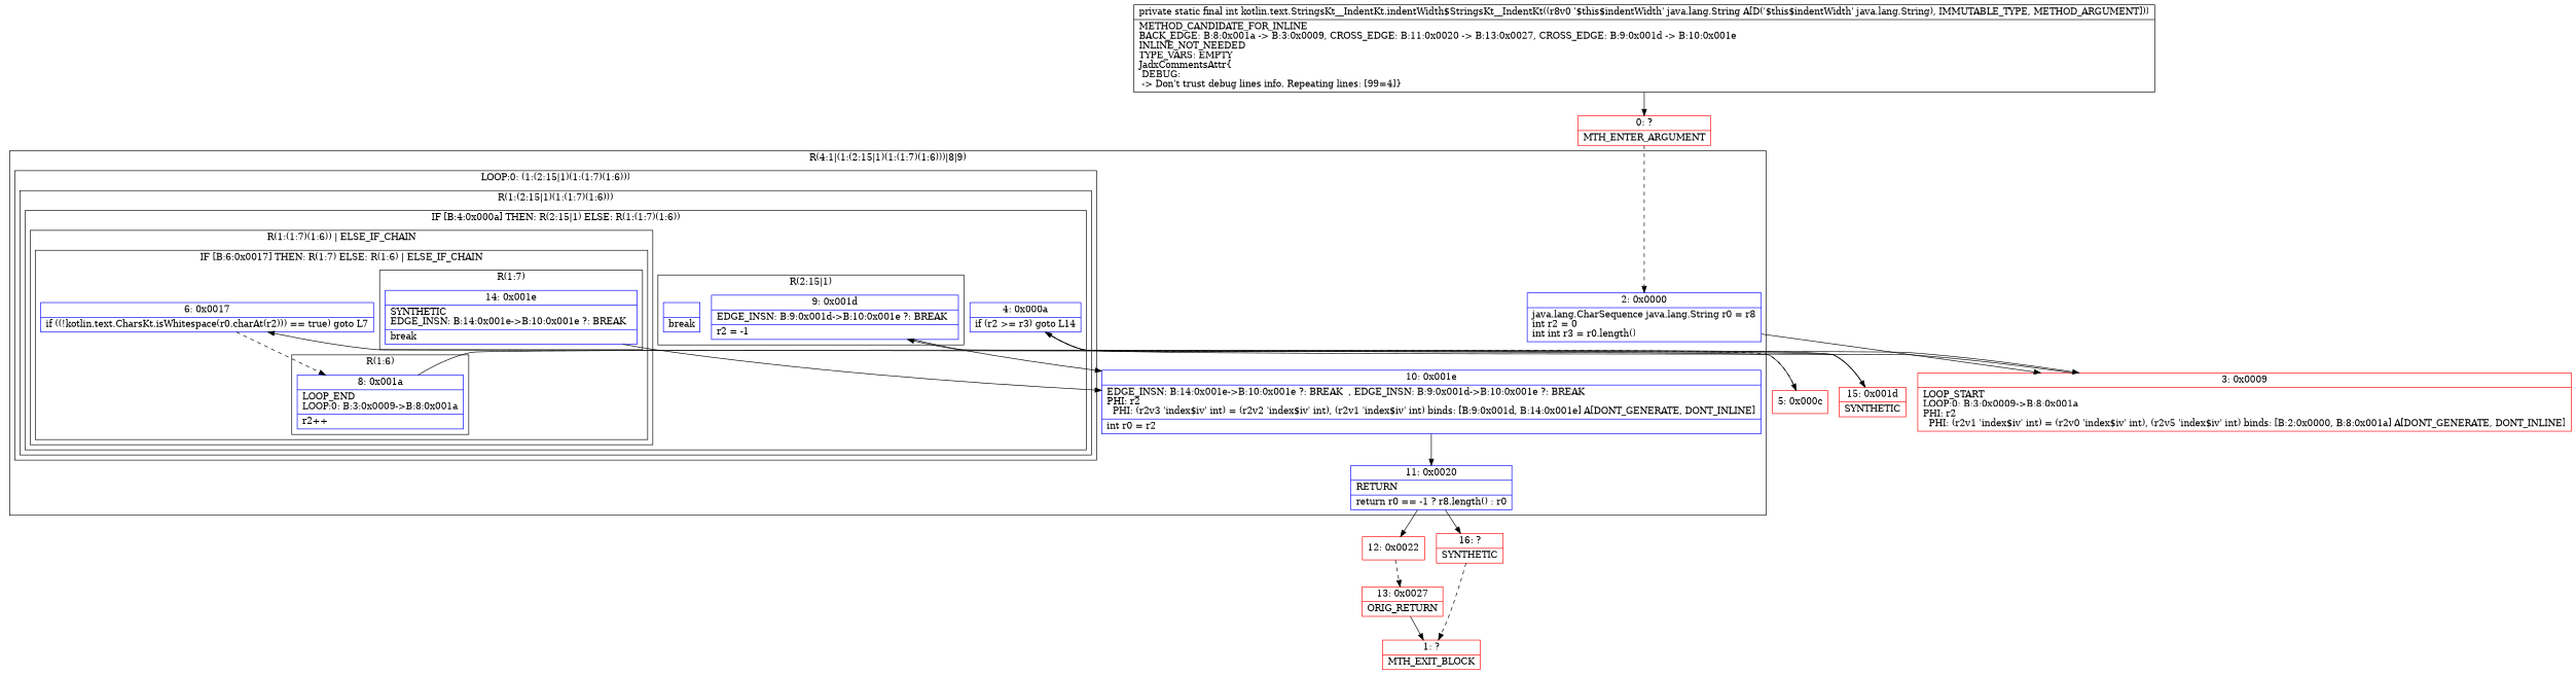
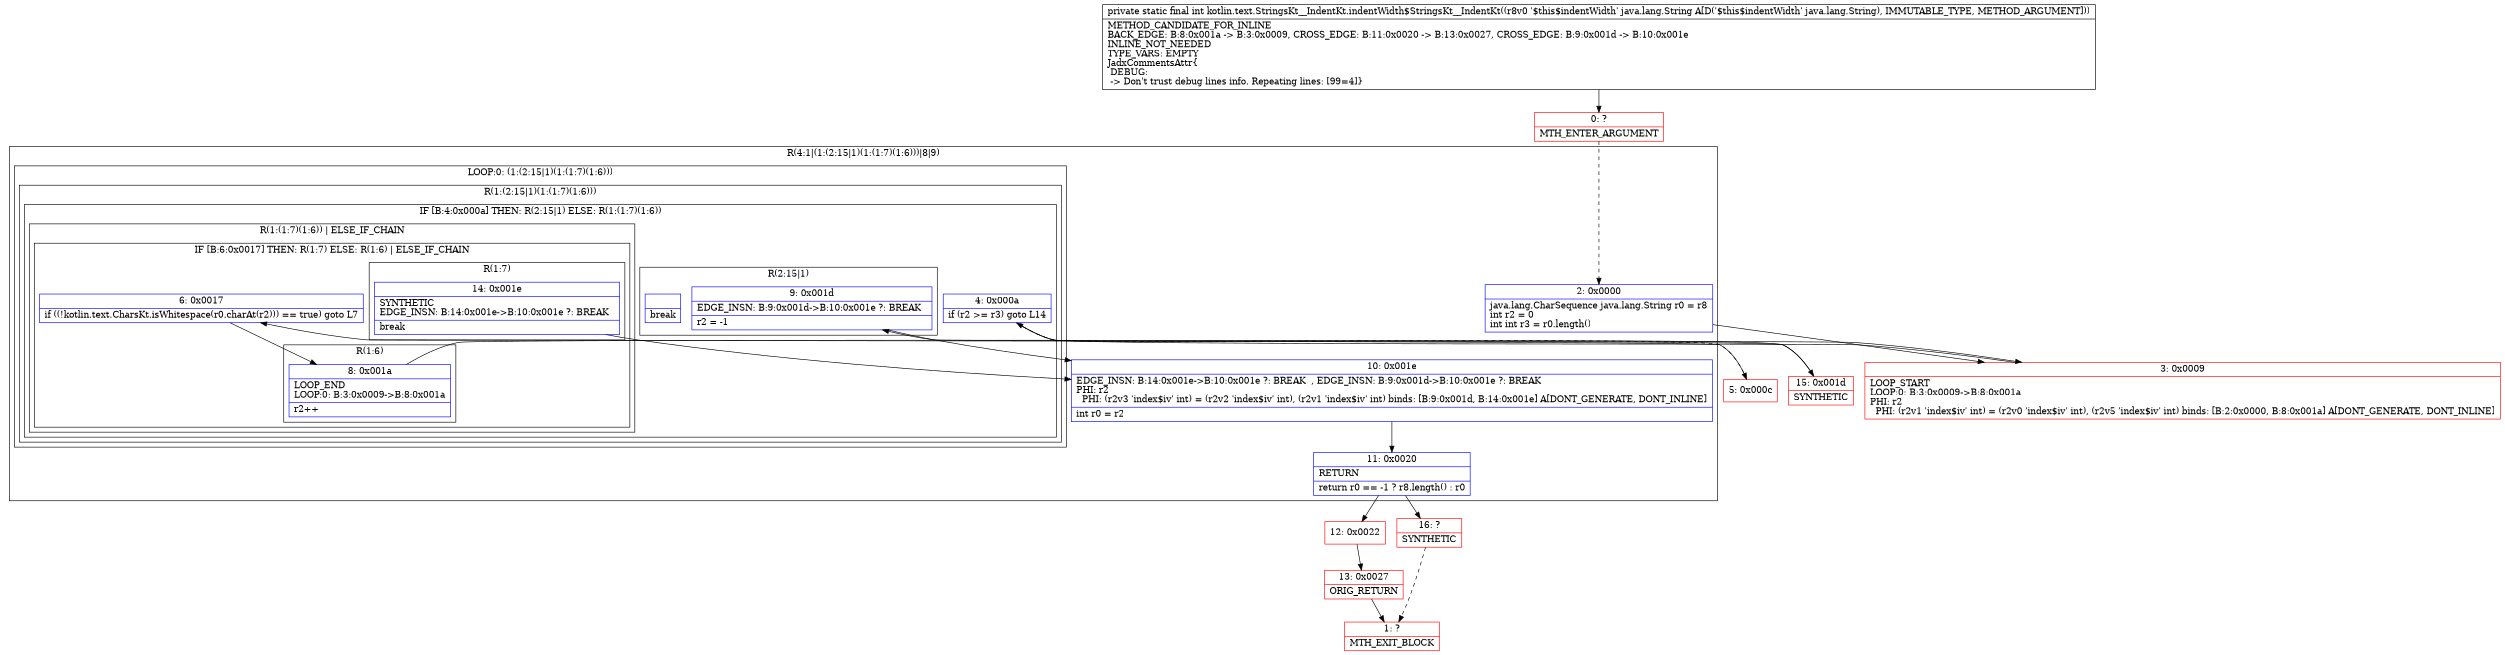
  digraph {
    node [color=blue shape=record]
    n1 [label="{9\:\ 0x001d|EDGE_INSN: B:9:0x001d\-\>B:10:0x001e ?: BREAK  \l|r2 = \-1\l}"]
    n2 [label="{|break\l}"]
    n3 [label="{14\:\ 0x001e|SYNTHETIC\lEDGE_INSN: B:14:0x001e\-\>B:10:0x001e ?: BREAK  \l|break\l}"]
    n4 [label="{8\:\ 0x001a|LOOP_END\lLOOP:0: B:3:0x0009\-\>B:8:0x001a\l|r2++\l}"]
    n5 [label="{6\:\ 0x0017|if ((!kotlin.text.CharsKt.isWhitespace(r0.charAt(r2))) == true) goto L7\l}"]
    n6 [label="{4\:\ 0x000a|if (r2 \>= r3) goto L14\l}"]
    n7 [label="{2\:\ 0x0000|java.lang.CharSequence java.lang.String r0 = r8\lint r2 = 0\lint int r3 = r0.length()\l}"]
    n8 [label="{10\:\ 0x001e|EDGE_INSN: B:14:0x001e\-\>B:10:0x001e ?: BREAK  , EDGE_INSN: B:9:0x001d\-\>B:10:0x001e ?: BREAK  \lPHI: r2 \l  PHI: (r2v3 'index$iv' int) = (r2v2 'index$iv' int), (r2v1 'index$iv' int) binds: [B:9:0x001d, B:14:0x001e] A[DONT_GENERATE, DONT_INLINE]\l|int r0 = r2\l}"]
    n9 [label="{11\:\ 0x0020|RETURN\l|return r0 == \-1 ? r8.length() : r0\l}"]
    n10 [color=red label="{3\:\ 0x0009|LOOP_START\lLOOP:0: B:3:0x0009\-\>B:8:0x001a\lPHI: r2 \l  PHI: (r2v1 'index$iv' int) = (r2v0 'index$iv' int), (r2v5 'index$iv' int) binds: [B:2:0x0000, B:8:0x001a] A[DONT_GENERATE, DONT_INLINE]\l}"]
    n11 [color=red label="{5\:\ 0x000c}"]
    n12 [color=red label="{15\:\ 0x001d|SYNTHETIC\l}"]
    n13 [color=red label="{12\:\ 0x0022}"]
    n14 [color=red label="{16\:\ ?|SYNTHETIC\l}"]
    n15 [color=red label="{13\:\ 0x0027|ORIG_RETURN\l}"]
    n16 [color=red label="{1\:\ ?|MTH_EXIT_BLOCK\l}"]
    n17 [color=red label="{0\:\ ?|MTH_ENTER_ARGUMENT\l}"]
    n18 [label="{private static final int kotlin.text.StringsKt__IndentKt.indentWidth$StringsKt__IndentKt((r8v0 '$this$indentWidth' java.lang.String A[D('$this$indentWidth' java.lang.String), IMMUTABLE_TYPE, METHOD_ARGUMENT]))  | METHOD_CANDIDATE_FOR_INLINE\lBACK_EDGE: B:8:0x001a \-\> B:3:0x0009, CROSS_EDGE: B:11:0x0020 \-\> B:13:0x0027, CROSS_EDGE: B:9:0x001d \-\> B:10:0x001e\lINLINE_NOT_NEEDED\lTYPE_VARS: EMPTY\lJadxCommentsAttr\{\l DEBUG: \l \-\> Don't trust debug lines info. Repeating lines: [99=4]\}\l}" color=""]
    subgraph cluster_1 {
      label="R(4:1|(1:(2:15|1)(1:(1:7)(1:6)))|8|9)"
      n7
      n8
      n9
      subgraph cluster_2 {
        label="LOOP:0: (1:(2:15|1)(1:(1:7)(1:6)))"
        subgraph cluster_3 {
          label="R(1:(2:15|1)(1:(1:7)(1:6)))"
          subgraph cluster_4 {
            label="IF [B:4:0x000a] THEN: R(2:15|1) ELSE: R(1:(1:7)(1:6))"
            n6
            subgraph cluster_5 {
              label="R(2:15|1)"
              n1
              n2
            }
            subgraph cluster_6 {
              label="R(1:(1:7)(1:6)) | ELSE_IF_CHAIN\l"
              subgraph cluster_7 {
                label="IF [B:6:0x0017] THEN: R(1:7) ELSE: R(1:6) | ELSE_IF_CHAIN\l"
                n5
                subgraph cluster_8 {
                  label="R(1:7)"
                  n3
                }
                subgraph cluster_9 {
                  label="R(1:6)"
                  n4
                }
              }
            }
          }
        }
      }
    }
    n1 -> n8
    n3 -> n8
    n4 -> n10
-   n5 -> n4 [style=dashed]
+   n5 -> n4 [style=solid]
    n6 -> n11 [style=dashed]
    n6 -> n12
    n7 -> n10
    n8 -> n9
    n9 -> n13
    n9 -> n14
    n10 -> n6
    n11 -> n5
    n12 -> n1
-   n13 -> n15 [style=dashed]
+   n13 -> n15
    n14 -> n16 [style=dashed]
    n15 -> n16
    n17 -> n7 [style=dashed]
    n18 -> n17
  }
